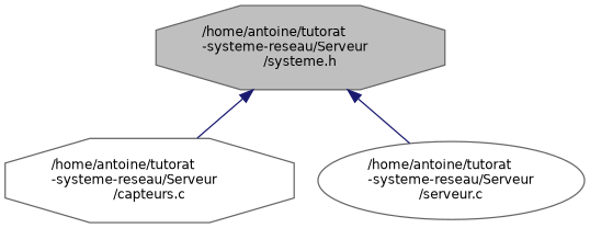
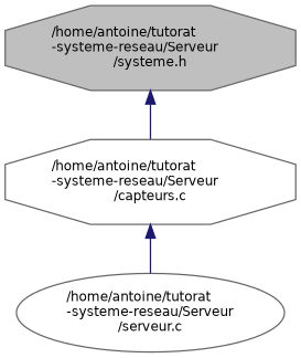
  digraph {
    node [color=gray40 fillcolor=white fontname=Helvetica fontsize=10 shape=octagon style=filled]
    edge [color=midnightblue dir=back fontname=Helvetica fontsize=10 labelfontname=Helvetica labelfontsize=10 style=solid]
    n1 [fillcolor=grey75 fontcolor=black height=0.2 label="/home/antoine/tutorat\l-systeme-reseau/Serveur\l/systeme.h" width=0.4]
    n2 [height=0.2 label="/home/antoine/tutorat\l-systeme-reseau/Serveur\l/capteurs.c" width=0.4]
    n3 [height=0.2 label="/home/antoine/tutorat\l-systeme-reseau/Serveur\l/serveur.c" shape=ellipse width=0.4]
    n1 -> n2
-   n1 -> n3
+   n2 -> n3
  }
